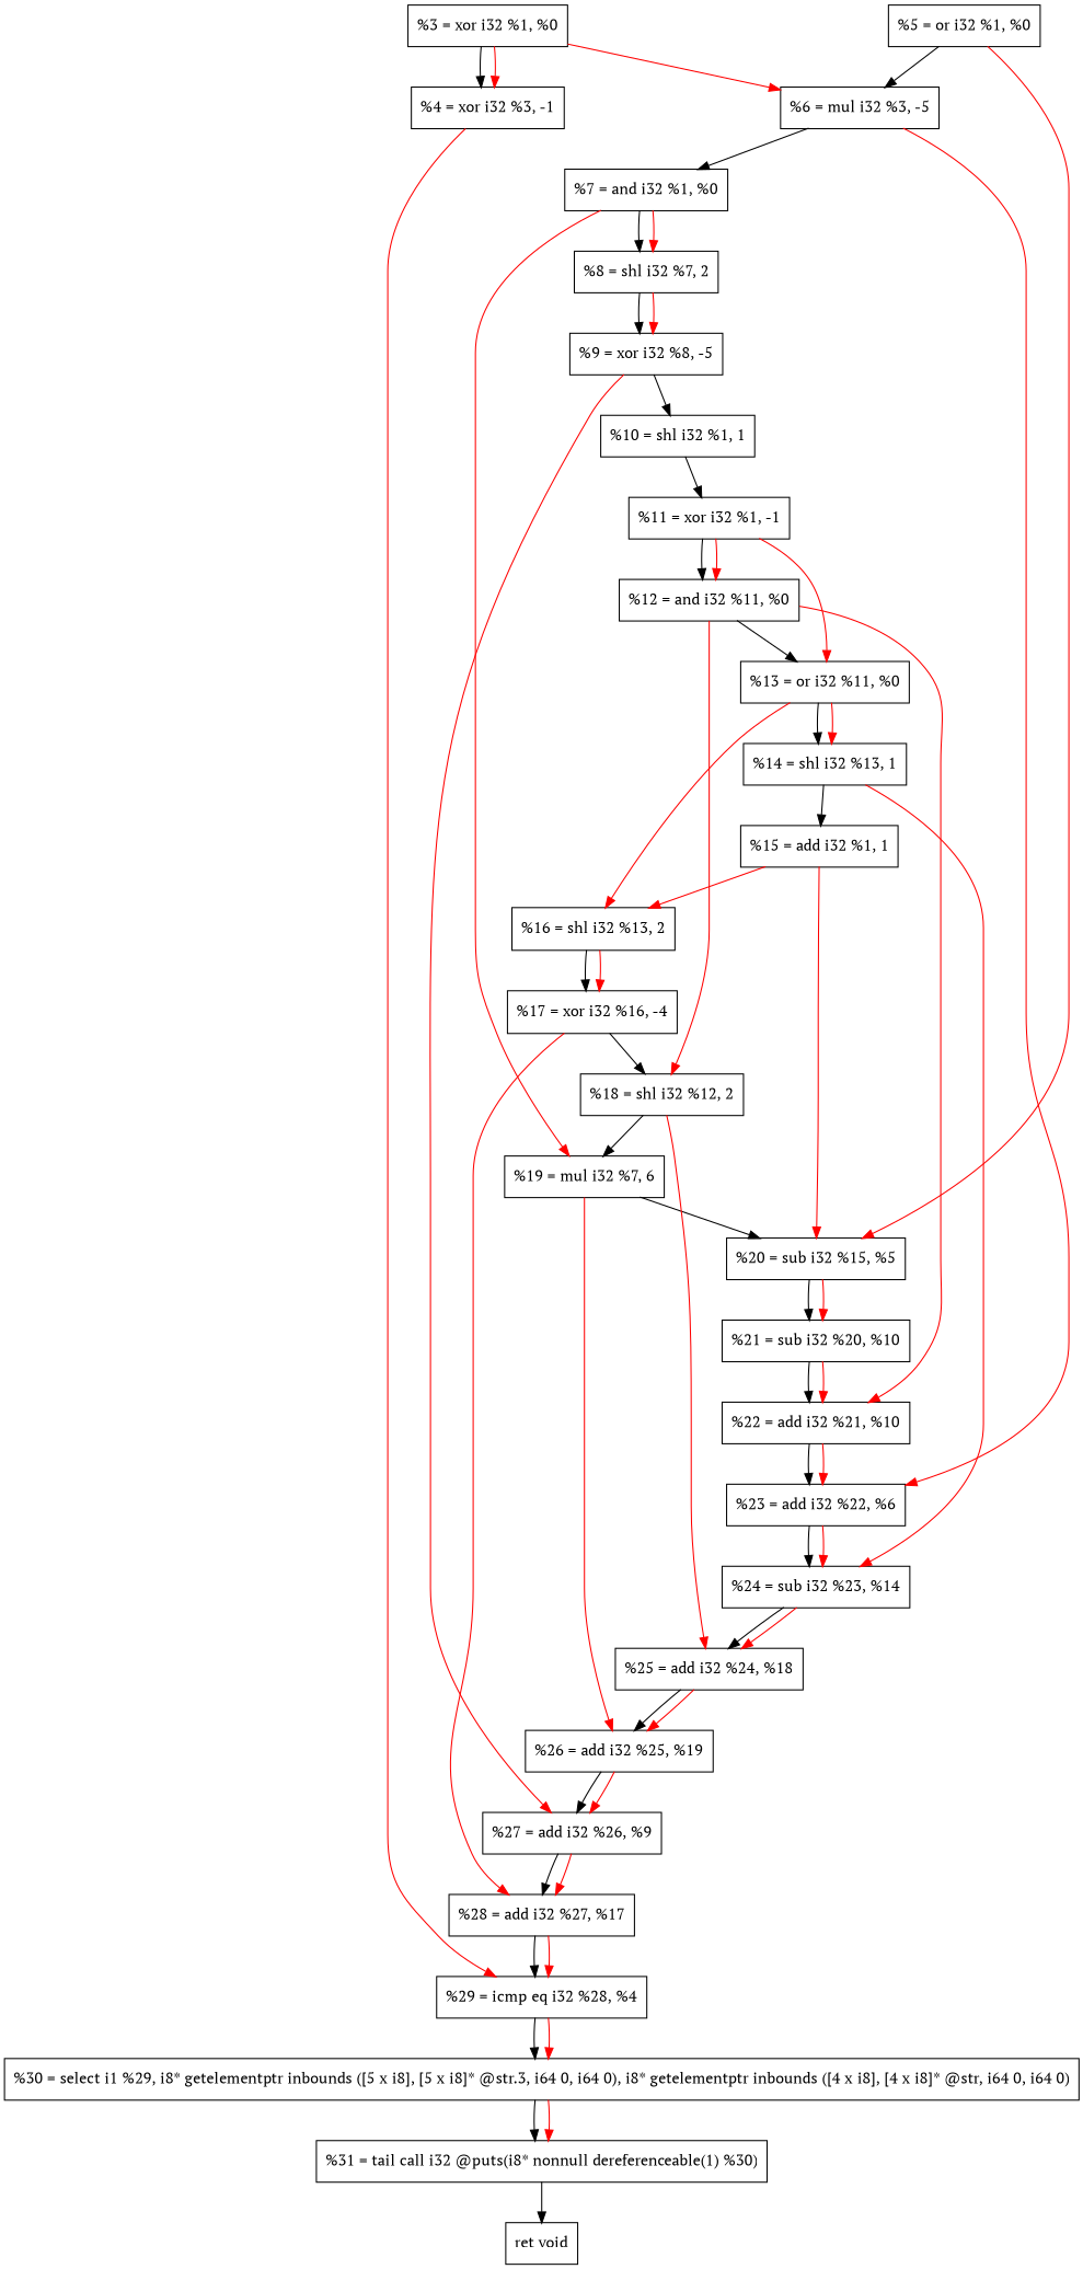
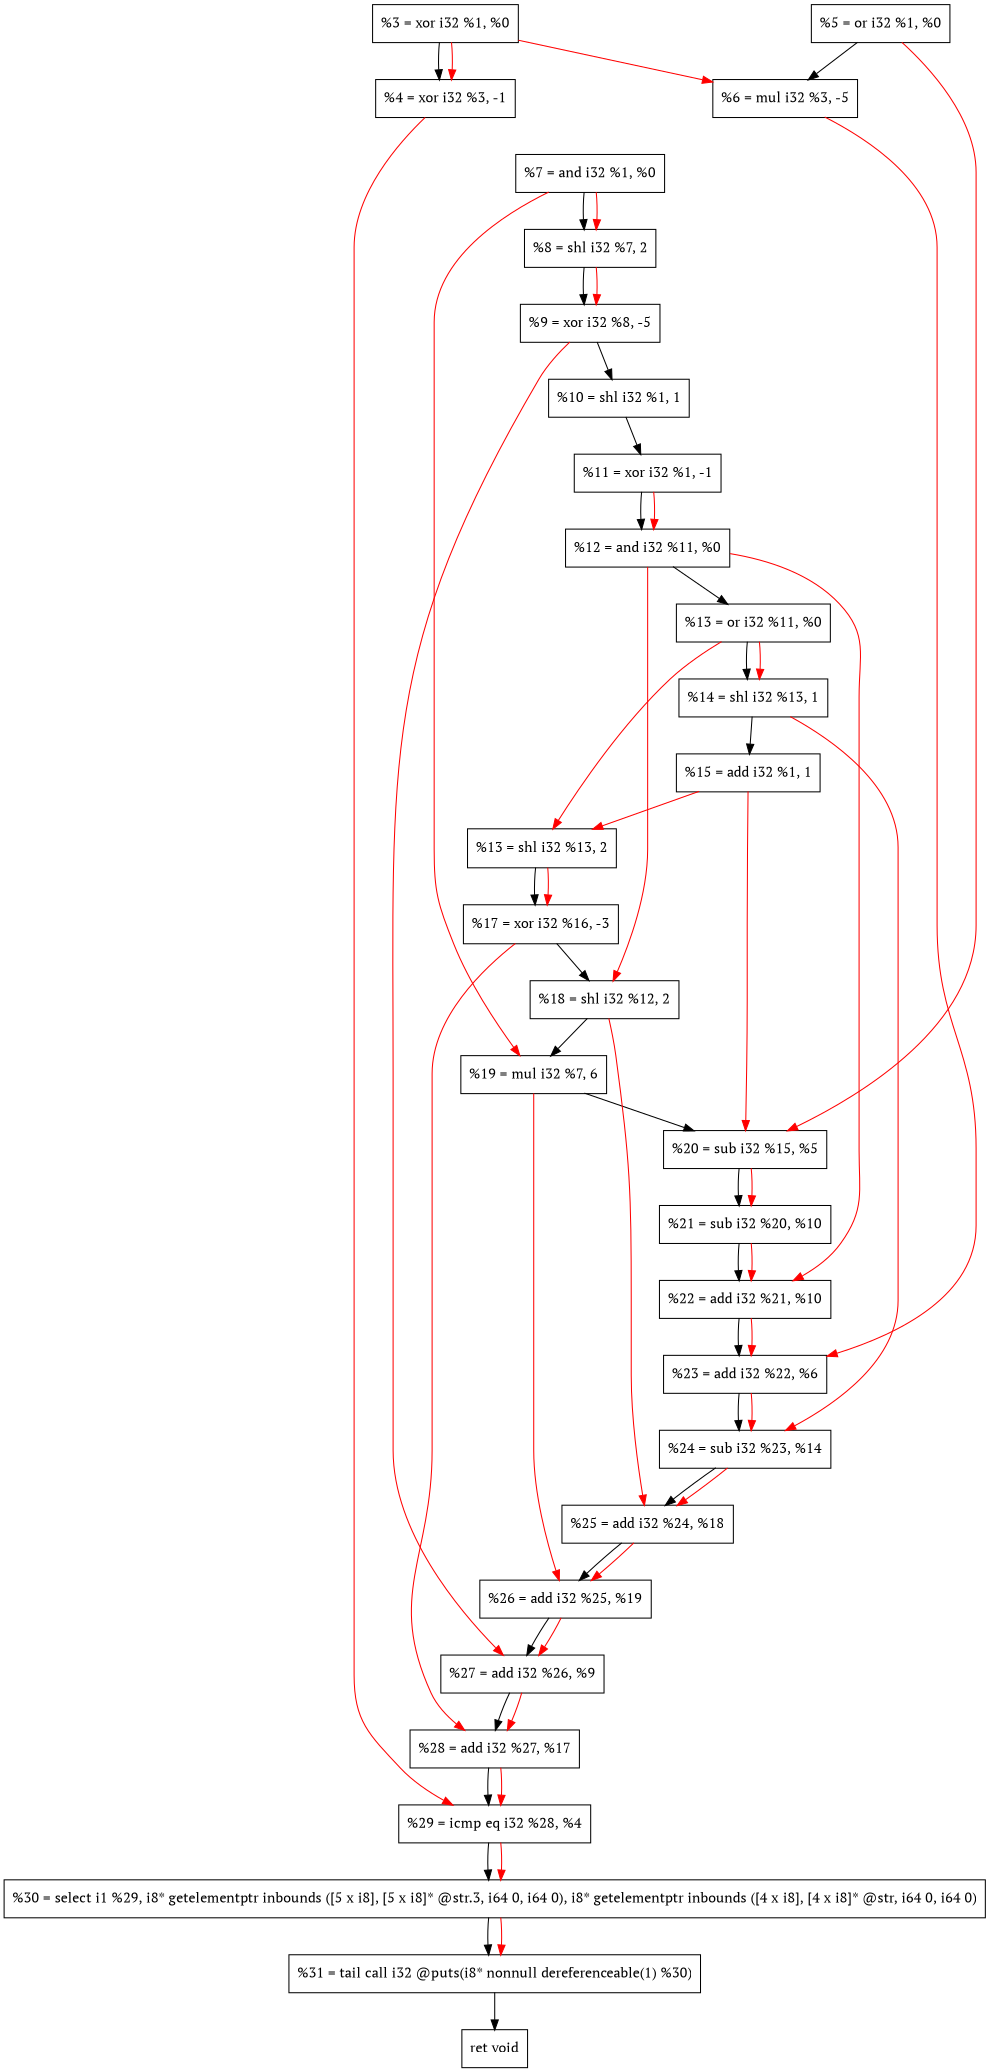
  digraph {
    fontname="PT Serif"
    node [fontname="PT Serif" shape=record]
    edge [fontname="PT Serif" color=red]
    n1 [label="  %3 = xor i32 %1, %0"]
    n2 [label="  %4 = xor i32 %3, -1"]
    n3 [label="  %6 = mul i32 %3, -5"]
    n4 [label="  %29 = icmp eq i32 %28, %4"]
    n5 [label="  %7 = and i32 %1, %0"]
    n6 [label="  %23 = add i32 %22, %6"]
    n7 [label="  %5 = or i32 %1, %0"]
    n8 [label="  %20 = sub i32 %15, %5"]
    n9 [label="  %30 = select i1 %29, i8* getelementptr inbounds ([5 x i8], [5 x i8]* @str.3, i64 0, i64 0), i8* getelementptr inbounds ([4 x i8], [4 x i8]* @str, i64 0, i64 0)"]
    n10 [label="  %21 = sub i32 %20, %10"]
    n11 [label="  %8 = shl i32 %7, 2"]
    n12 [label="  %19 = mul i32 %7, 6"]
    n13 [label="  %24 = sub i32 %23, %14"]
    n14 [label="%9 = xor i32 %8, -5"]
    n15 [label="  %26 = add i32 %25, %19"]
    n16 [label="  %10 = shl i32 %1, 1"]
    n17 [label="  %27 = add i32 %26, %9"]
    n18 [label="  %11 = xor i32 %1, -1"]
    n19 [label="  %28 = add i32 %27, %17"]
    n20 [label="  %12 = and i32 %11, %0"]
    n21 [label="  %13 = or i32 %11, %0"]
    n22 [label="%22 = add i32 %21, %10"]
    n23 [label="  %18 = shl i32 %12, 2"]
    n24 [label="  %14 = shl i32 %13, 1"]
-   n25 [label="  %16 = shl i32 %13, 2"]
+   n25 [label="%13 = shl i32 %13, 2"]
    n26 [label="  %25 = add i32 %24, %18"]
    n27 [label="  %15 = add i32 %1, 1"]
-   n28 [label="  %17 = xor i32 %16, -4"]
+   n28 [label="%17 = xor i32 %16, -3"]
    n29 [label="  %31 = tail call i32 @puts(i8* nonnull dereferenceable(1) %30)"]
    n30 [label="  ret void"]
    n1 -> n2 [color=""]
    n1 -> n2
    n1 -> n3
    n2 -> n4
-   n3 -> n5 [color=""]
    n3 -> n6
    n4 -> n9 [color=""]
    n4 -> n9
    n5 -> n11 [color=""]
    n5 -> n11
    n5 -> n12
    n6 -> n13 [color=""]
    n6 -> n13
    n7 -> n3 [color=""]
    n7 -> n8
    n8 -> n10 [color=""]
    n8 -> n10
    n9 -> n29 [color=""]
    n9 -> n29
    n10 -> n22 [color=""]
    n10 -> n22
    n11 -> n14 [color=""]
    n11 -> n14
    n12 -> n8 [color=""]
    n12 -> n15
    n13 -> n26 [color=""]
    n13 -> n26
    n14 -> n16 [color=""]
    n14 -> n17
    n15 -> n17 [color=""]
    n15 -> n17
    n16 -> n18 [color=""]
    n17 -> n19 [color=""]
    n17 -> n19
    n18 -> n20 [color=""]
    n18 -> n20
-   n18 -> n21
    n19 -> n4 [color=""]
    n19 -> n4
    n20 -> n21 [color=""]
    n20 -> n22
    n20 -> n23
    n21 -> n24 [color=""]
    n21 -> n24
    n21 -> n25
    n22 -> n6 [color=""]
    n22 -> n6
    n23 -> n12 [color=""]
    n23 -> n26
    n24 -> n13
    n24 -> n27 [color=""]
    n25 -> n28 [color=""]
    n25 -> n28
    n26 -> n15 [color=""]
    n26 -> n15
    n27 -> n8
    n27 -> n25
    n28 -> n19
    n28 -> n23 [color=""]
    n29 -> n30 [color=""]
  }
